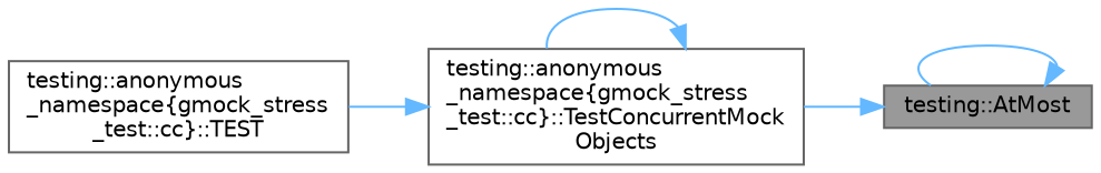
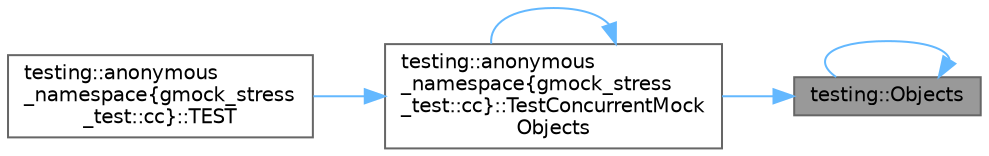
  digraph {
    rankdir=RL
    node [color=grey40 fillcolor=white fontname=Helvetica fontsize=10 shape=box style=filled]
    edge [color=steelblue1 dir=back fontname=Helvetica fontsize=10 labelfontname=Helvetica labelfontsize=10 style=solid]
-   n1 [color=gray40 fillcolor=grey60 fontcolor=black height=0.2 label="testing::AtMost" width=0.4]
+   n1 [color=gray40 fillcolor=grey60 fontcolor=black height=0.2 label="testing::Objects" width=0.4]
    n2 [height=0.2 label="testing::anonymous\l_namespace\{gmock_stress\l_test::cc\}::TestConcurrentMock\lObjects" width=0.4]
    n3 [height=0.2 label="testing::anonymous\l_namespace\{gmock_stress\l_test::cc\}::TEST" width=0.4]
    n1 -> n1
    n1 -> n2
    n2 -> n2
    n2 -> n3
  }
